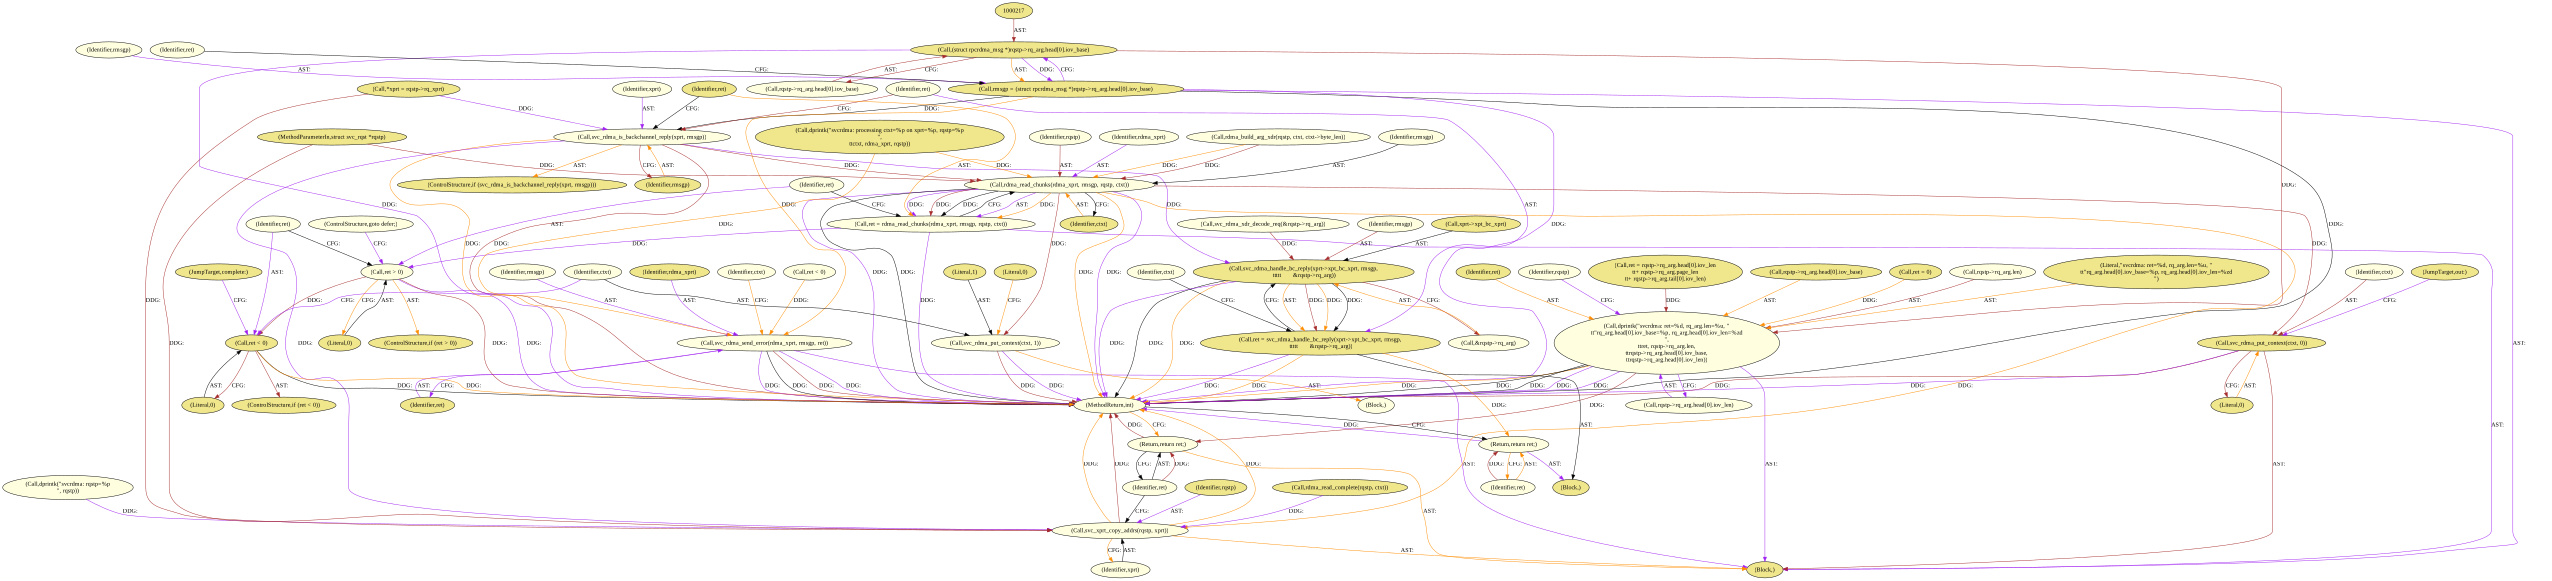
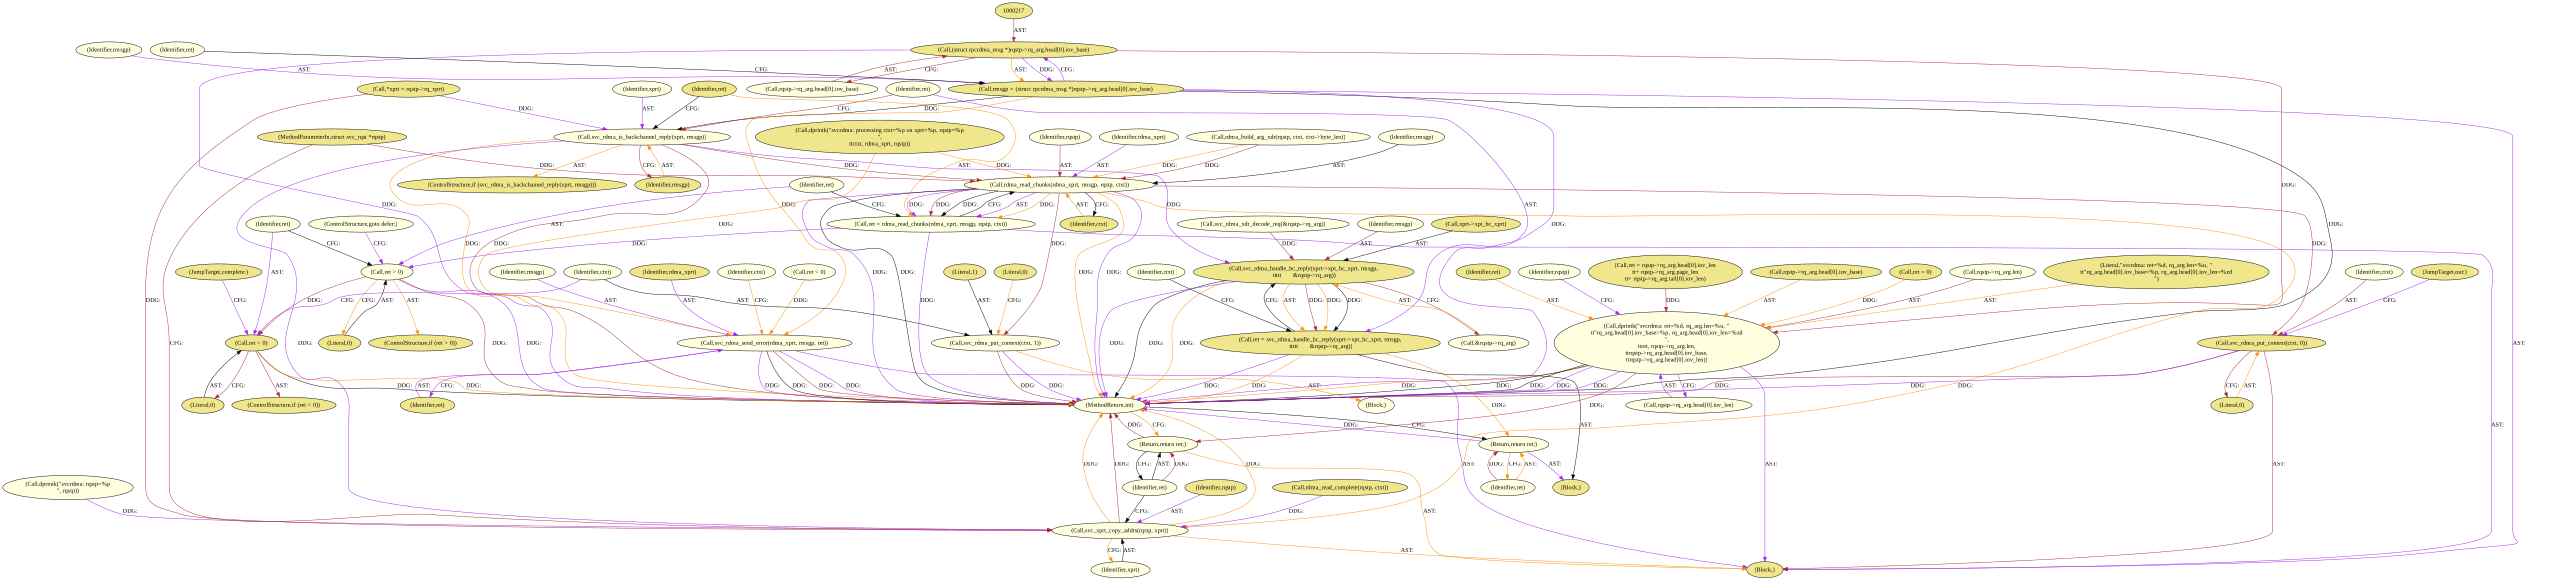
  digraph {
    fontname="Liberation Serif"
    node [fillcolor=lightyellow fontname="Liberation Serif" style=filled]
    edge [color=purple fontname="Liberation Serif"]
    n1 [fillcolor=khaki label="(Call,(struct rpcrdma_msg *)rqstp->rq_arg.head[0].iov_base)"]
    n2 [fillcolor=khaki label="(Call,rmsgp = (struct rpcrdma_msg *)rqstp->rq_arg.head[0].iov_base)"]
    n3 [label="(Call,dprintk(\"svcrdma: ret=%d, rq_arg.len=%u, \"\n\t\t\"rq_arg.head[0].iov_base=%p, rq_arg.head[0].iov_len=%zd\n\",\n\t\tret, rqstp->rq_arg.len,\n\t\trqstp->rq_arg.head[0].iov_base,\n\t\trqstp->rq_arg.head[0].iov_len))"]
    n4 [label="(Call,rqstp->rq_arg.head[0].iov_base)"]
    n5 [label="(MethodReturn,int)"]
    n6 [label="(Call,svc_rdma_is_backchannel_reply(xprt, rmsgp))"]
    n7 [label="(Call,svc_rdma_send_error(rdma_xprt, rmsgp, ret))"]
    n8 [fillcolor=khaki label="(Block,)"]
    n9 [label="(Return,return ret;)"]
    n10 [label="(Call,rqstp->rq_arg.head[0].iov_len)"]
    n11 [label="(Return,return ret;)"]
    n12 [fillcolor=khaki label="(Call,svc_rdma_handle_bc_reply(xprt->xpt_bc_xprt, rmsgp,\n \t\t\t\t\t       &rqstp->rq_arg))"]
    n13 [label="(Call,rdma_read_chunks(rdma_xprt, rmsgp, rqstp, ctxt))"]
    n14 [label="(Call,svc_xprt_copy_addrs(rqstp, xprt))"]
    n15 [fillcolor=khaki label="(ControlStructure,if (svc_rdma_is_backchannel_reply(xprt, rmsgp)))"]
    n16 [fillcolor=khaki label="(Identifier,rmsgp)"]
    n17 [fillcolor=khaki label="(Identifier,ret)"]
    n18 [fillcolor=khaki label="(Call,ret = svc_rdma_handle_bc_reply(xprt->xpt_bc_xprt, rmsgp,\n \t\t\t\t\t       &rqstp->rq_arg))"]
    n19 [label="(Call,&rqstp->rq_arg)"]
    n20 [label="(Call,ret = rdma_read_chunks(rdma_xprt, rmsgp, rqstp, ctxt))"]
    n21 [label="(Call,svc_rdma_put_context(ctxt, 1))"]
    n22 [fillcolor=khaki label="(Call,svc_rdma_put_context(ctxt, 0))"]
    n23 [fillcolor=khaki label="(Identifier,ctxt)"]
    n24 [label="(Identifier,xprt)"]
    n25 [fillcolor=khaki label="(Block,)"]
    n26 [label="(Identifier,ret)"]
    n27 [label="(Call,ret > 0)"]
    n28 [label="(Block,)"]
    n29 [fillcolor=khaki label="(Literal,0)"]
    n30 [fillcolor=khaki label="(Call,ret < 0)"]
    n31 [fillcolor=khaki label="(Literal,0)"]
    n32 [fillcolor=khaki label="(ControlStructure,if (ret > 0))"]
    n33 [fillcolor=khaki label="(Literal,0)"]
    n34 [fillcolor=khaki label="(ControlStructure,if (ret < 0))"]
    n35 [fillcolor=khaki label="(Literal,1)"]
    n36 [label="(Identifier,ret)"]
    n37 [label="(Identifier,ctxt)"]
    n38 [label="(Identifier,rmsgp)"]
    n39 [label="(Call,rqstp->rq_arg.len)"]
    n40 [label="(Identifier,ctxt)"]
    n41 [label="(Identifier,rqstp)"]
    n42 [label="(Call,ret < 0)"]
    n43 [label="(ControlStructure,goto defer;)"]
    n44 [fillcolor=khaki label="(Call,xprt->xpt_bc_xprt)"]
    n45 [label="(Identifier,rmsgp)"]
    n46 [fillcolor=khaki label="(Literal,\"svcrdma: ret=%d, rq_arg.len=%u, \"\n\t\t\"rq_arg.head[0].iov_base=%p, rq_arg.head[0].iov_len=%zd\n\")"]
    n47 [fillcolor=khaki label="(Call,rdma_read_complete(rqstp, ctxt))"]
    n48 [label="(Identifier,ret)"]
    n49 [fillcolor=khaki label="(Literal,0)"]
    n50 [fillcolor=khaki label="(Call,ret = 0)"]
    n51 [label="(Call,dprintk(\"svcrdma: rqstp=%p\n\", rqstp))"]
    n52 [fillcolor=khaki label="(JumpTarget,complete:)"]
    n53 [label="(Identifier,ctxt)"]
    n54 [fillcolor=khaki label="(Identifier,ret)"]
    n55 [label="(Identifier,rqstp)"]
    n56 [label="(Identifier,ret)"]
    n57 [label="(Identifier,ret)"]
    n58 [label="(Call,svc_rdma_xdr_decode_req(&rqstp->rq_arg))"]
    n59 [label="(Identifier,rdma_xprt)"]
    n60 [label="(Call,rdma_build_arg_xdr(rqstp, ctxt, ctxt->byte_len))"]
    n61 [fillcolor=khaki label="(JumpTarget,out:)"]
    n62 [fillcolor=khaki label="(Identifier,rdma_xprt)"]
    n63 [fillcolor=khaki label="(Identifier,ret)"]
    n64 [fillcolor=khaki label="(Call,ret = rqstp->rq_arg.head[0].iov_len\n\t\t+ rqstp->rq_arg.page_len\n\t\t+ rqstp->rq_arg.tail[0].iov_len)"]
    n65 [fillcolor=khaki label="(Call,rqstp->rq_arg.head[0].iov_base)"]
    n66 [label="(Identifier,rmsgp)"]
    n67 [label="(Identifier,xprt)"]
    n68 [fillcolor=khaki label="(Call,*xprt = rqstp->rq_xprt)"]
    n69 [label="(Identifier,rmsgp)"]
    n70 [fillcolor=khaki label="(MethodParameterIn,struct svc_rqst *rqstp)"]
    n71 [fillcolor=khaki label="(Identifier,rqstp)"]
    n72 [label="(Identifier,ctxt)"]
    n73 [fillcolor=khaki label="(Call,dprintk(\"svcrdma: processing ctxt=%p on xprt=%p, rqstp=%p\n\",\n\t\tctxt, rdma_xprt, rqstp))"]
    n74 [label="(Identifier,ret)"]
    1000217 [fillcolor=khaki]
    n1 -> n2 [color=darkorange label="AST: "]
    n1 -> n2 [label="DDG: "]
    n1 -> n3 [color=brown label="DDG: "]
    n1 -> n4 [color=brown label="CFG: "]
    n1 -> n5 [label="DDG: "]
    n2 -> n1 [label="CFG: "]
    n2 -> n5 [color=black label="DDG: "]
    n2 -> n5 [label="DDG: "]
    n2 -> n6 [color=black label="DDG: "]
    n2 -> n7 [color=darkorange label="DDG: "]
    n2 -> n8 [label="AST: "]
    n3 -> n5 [label="DDG: "]
    n3 -> n5 [color=darkorange label="DDG: "]
    n3 -> n5 [color=black label="DDG: "]
    n3 -> n5 [color=black label="DDG: "]
    n3 -> n5 [label="DDG: "]
    n3 -> n8 [label="AST: "]
    n3 -> n9 [color=brown label="DDG: "]
    n3 -> n10 [label="CFG: "]
    n4 -> n1 [color=brown label="AST: "]
    n5 -> n9 [color=darkorange label="CFG: "]
    n5 -> n11 [color=black label="CFG: "]
    n6 -> n5 [color=brown label="DDG: "]
    n6 -> n5 [color=darkorange label="DDG: "]
    n6 -> n12 [label="DDG: "]
    n6 -> n13 [color=brown label="DDG: "]
    n6 -> n14 [label="DDG: "]
    n6 -> n15 [color=darkorange label="AST: "]
    n6 -> n16 [color=brown label="CFG: "]
    n7 -> n5 [color=brown label="DDG: "]
    n7 -> n5 [label="DDG: "]
    n7 -> n5 [label="DDG: "]
    n7 -> n5 [color=black label="DDG: "]
    n7 -> n8 [label="AST: "]
    n7 -> n17 [label="CFG: "]
    n9 -> n5 [color=brown label="DDG: "]
    n9 -> n8 [color=darkorange label="AST: "]
    n9 -> n36 [color=black label="CFG: "]
    n10 -> n3 [label="AST: "]
    n11 -> n5 [label="DDG: "]
    n11 -> n25 [label="AST: "]
    n11 -> n26 [color=darkorange label="CFG: "]
    n12 -> n5 [color=black label="DDG: "]
    n12 -> n5 [color=darkorange label="DDG: "]
    n12 -> n5 [label="DDG: "]
    n12 -> n18 [color=darkorange label="AST: "]
    n12 -> n18 [color=brown label="DDG: "]
    n12 -> n18 [color=darkorange label="DDG: "]
    n12 -> n18 [color=black label="DDG: "]
    n12 -> n19 [color=brown label="CFG: "]
    n13 -> n5 [label="DDG: "]
    n13 -> n5 [label="DDG: "]
    n13 -> n5 [color=black label="DDG: "]
    n13 -> n5 [color=darkorange label="DDG: "]
    n13 -> n14 [color=darkorange label="DDG: "]
    n13 -> n20 [label="AST: "]
    n13 -> n20 [color=darkorange label="DDG: "]
    n13 -> n20 [label="DDG: "]
    n13 -> n20 [color=brown label="DDG: "]
    n13 -> n20 [color=black label="DDG: "]
    n13 -> n21 [color=brown label="DDG: "]
    n13 -> n22 [color=brown label="DDG: "]
    n13 -> n23 [color=black label="CFG: "]
    n14 -> n5 [color=darkorange label="DDG: "]
    n14 -> n5 [color=brown label="DDG: "]
    n14 -> n5 [color=darkorange label="DDG: "]
    n14 -> n8 [color=darkorange label="AST: "]
    n14 -> n24 [color=darkorange label="CFG: "]
    n16 -> n6 [color=darkorange label="AST: "]
    n17 -> n7 [label="AST: "]
    n18 -> n5 [color=darkorange label="DDG: "]
    n18 -> n5 [label="DDG: "]
    n18 -> n11 [color=darkorange label="DDG: "]
    n18 -> n12 [color=black label="CFG: "]
    n18 -> n25 [color=black label="AST: "]
    n19 -> n12 [color=darkorange label="AST: "]
    n20 -> n5 [label="DDG: "]
    n20 -> n8 [label="AST: "]
    n20 -> n13 [color=black label="CFG: "]
    n20 -> n27 [label="DDG: "]
    n21 -> n5 [label="DDG: "]
    n21 -> n5 [color=brown label="DDG: "]
    n21 -> n28 [color=darkorange label="AST: "]
    n22 -> n5 [color=brown label="DDG: "]
    n22 -> n5 [label="DDG: "]
    n22 -> n8 [color=brown label="AST: "]
    n22 -> n29 [color=brown label="CFG: "]
    n23 -> n13 [color=darkorange label="AST: "]
    n24 -> n14 [color=black label="AST: "]
    n26 -> n11 [color=darkorange label="AST: "]
    n26 -> n11 [color=brown label="DDG: "]
    n27 -> n5 [label="DDG: "]
    n27 -> n5 [color=brown label="DDG: "]
    n27 -> n30 [color=brown label="DDG: "]
    n27 -> n31 [color=darkorange label="CFG: "]
    n27 -> n32 [color=darkorange label="AST: "]
    n29 -> n22 [color=darkorange label="AST: "]
    n30 -> n5 [color=black label="DDG: "]
    n30 -> n5 [color=darkorange label="DDG: "]
    n30 -> n33 [color=brown label="CFG: "]
    n30 -> n34 [color=brown label="AST: "]
    n31 -> n27 [color=black label="AST: "]
    n33 -> n30 [color=black label="AST: "]
    n35 -> n21 [color=black label="AST: "]
    n36 -> n9 [color=black label="AST: "]
    n36 -> n9 [color=brown label="DDG: "]
    n36 -> n14 [color=black label="CFG: "]
    n37 -> n18 [color=black label="CFG: "]
    n38 -> n13 [color=black label="AST: "]
    n39 -> n3 [color=brown label="AST: "]
    n40 -> n22 [color=brown label="AST: "]
    n41 -> n13 [color=brown label="AST: "]
    n42 -> n7 [color=darkorange label="DDG: "]
    n43 -> n27 [label="CFG: "]
    n44 -> n12 [color=black label="AST: "]
    n45 -> n7 [label="AST: "]
    n46 -> n3 [color=darkorange label="AST: "]
    n47 -> n14 [label="DDG: "]
    n48 -> n20 [color=black label="CFG: "]
    n48 -> n27 [label="AST: "]
    n49 -> n21 [color=darkorange label="CFG: "]
    n50 -> n3 [color=darkorange label="DDG: "]
    n51 -> n14 [label="DDG: "]
    n52 -> n30 [label="CFG: "]
    n53 -> n21 [color=black label="AST: "]
    n53 -> n30 [label="CFG: "]
    n54 -> n3 [color=darkorange label="AST: "]
    n55 -> n3 [label="CFG: "]
    n56 -> n6 [color=brown label="CFG: "]
    n56 -> n18 [label="AST: "]
    n57 -> n27 [color=black label="CFG: "]
    n57 -> n30 [label="AST: "]
    n58 -> n12 [color=brown label="DDG: "]
    n59 -> n13 [label="AST: "]
    n60 -> n13 [color=darkorange label="DDG: "]
    n60 -> n13 [color=brown label="DDG: "]
    n61 -> n22 [label="CFG: "]
    n62 -> n7 [label="AST: "]
    n63 -> n6 [color=black label="CFG: "]
    n63 -> n20 [color=darkorange label="AST: "]
    n64 -> n3 [color=brown label="DDG: "]
    n65 -> n3 [color=darkorange label="AST: "]
    n66 -> n2 [label="AST: "]
    n67 -> n6 [label="AST: "]
    n68 -> n6 [label="DDG: "]
    n68 -> n14 [color=brown label="DDG: "]
    n69 -> n12 [color=brown label="AST: "]
    n70 -> n13 [color=brown label="DDG: "]
-   n70 -> n14 [color=brown label="DDG: "]
+   n70 -> n14 [color=brown label="CFG: "]
    n71 -> n14 [label="AST: "]
    n72 -> n7 [color=darkorange label="CFG: "]
    n73 -> n7 [color=darkorange label="DDG: "]
    n73 -> n13 [color=darkorange label="DDG: "]
    n74 -> n2 [color=black label="CFG: "]
    1000217 -> n1 [color=brown label="AST: "]
  }
